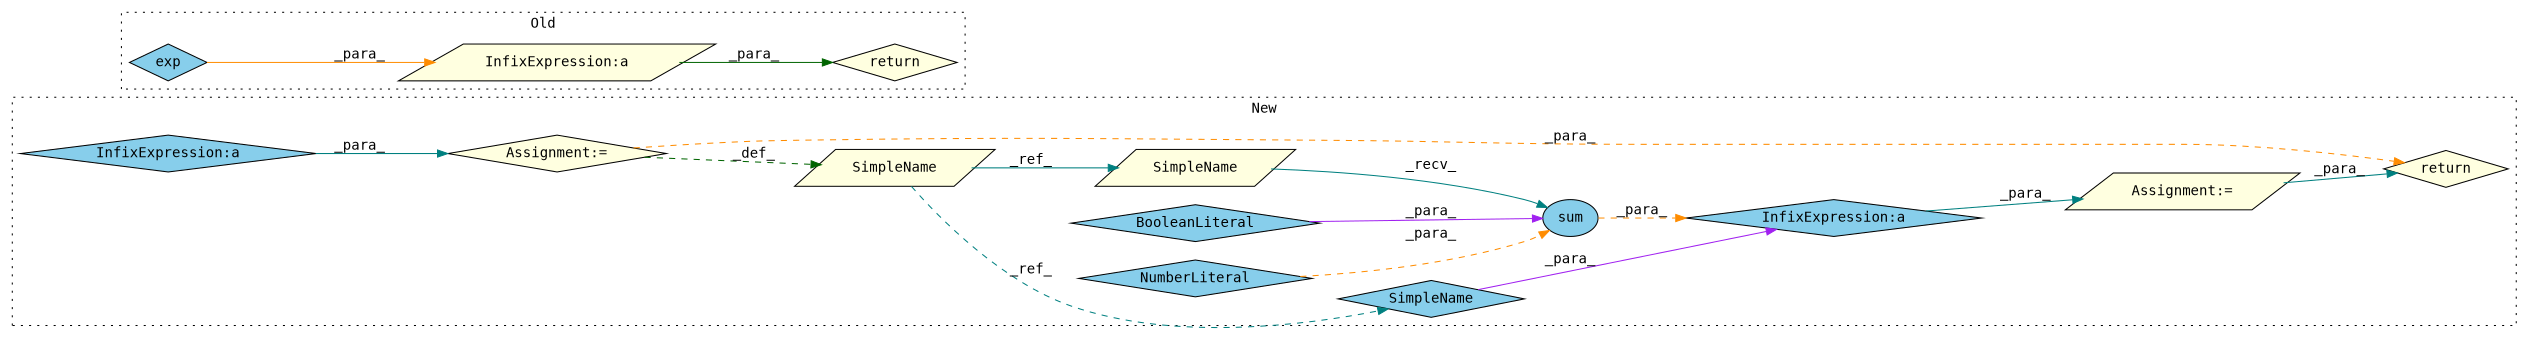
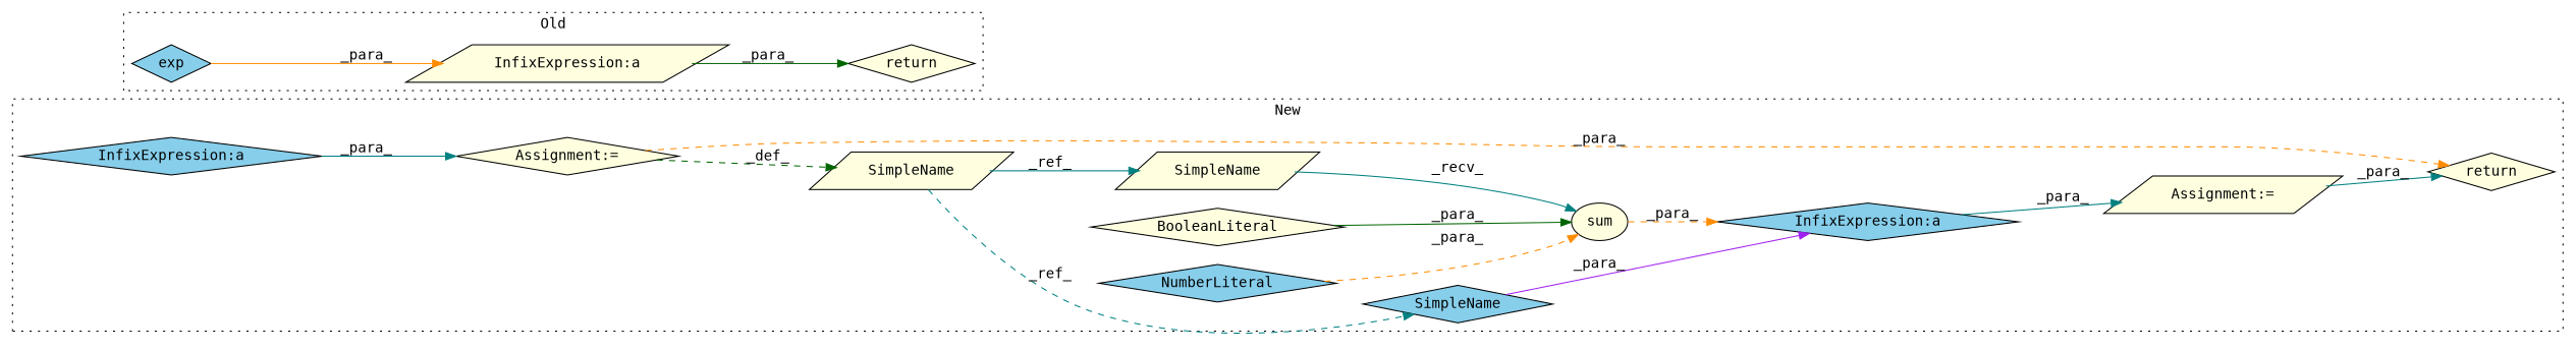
  digraph {
    fontname="DejaVu Sans Mono"
    rankdir=LR
    node [a=27 fillcolor=lightyellow fontname="DejaVu Sans Mono" l=3 shape=diamond style=filled]
    edge [color=teal fontname="DejaVu Sans Mono" style=solid]
-   n1 [a=32 fillcolor=skyblue l="4,1" label=sum s="856,866" shape=ellipse]
+   n1 [a=32 l="4,1" label=sum s="856,866" shape=ellipse]
    n2 [a=7 l=1 label="Assignment:=" s=844 shape=parallelogram]
    n3 [fillcolor=skyblue label="InfixExpression:a" s=849]
-   n4 [a=9 fillcolor=skyblue l=4 label=BooleanLiteral s=862]
+   n4 [a=9 l=4 label=BooleanLiteral s=862]
    n5 [a=34 fillcolor=skyblue l=1 label=NumberLiteral s=860]
    n6 [fillcolor=skyblue label="InfixExpression:a" s=818]
    n7 [a=42 label=SimpleName s=803 shape=parallelogram]
    n8 [a=7 l=1 label="Assignment:=" s=806]
    n9 [a=41 l=7 label=return s=874]
    n10 [a=42 label=SimpleName s=852 shape=parallelogram]
    n11 [a=42 fillcolor=skyblue label=SimpleName s=846]
    n12 [a=32 fillcolor=skyblue l="4,1" label=exp s="791,798"]
    n13 [label="InfixExpression:a" s=799 shape=parallelogram]
    n14 [a=41 l=7 label=return s=777]
    subgraph cluster_1 {
      label=New
      style=dotted
      n1
      n2
      n3
      n4
      n5
      n6
      n7
      n8
      n9
      n10
      n11
    }
    subgraph cluster_2 {
      label=Old
      style=dotted
      n12
      n13
      n14
    }
    n1 -> n3 [color=darkorange label=_para_ style=dashed]
    n2 -> n9 [label=_para_]
    n3 -> n2 [label=_para_]
-   n4 -> n1 [color=purple label=_para_]
+   n4 -> n1 [color=darkgreen label=_para_]
    n5 -> n1 [color=darkorange label=_para_ style=dashed]
    n6 -> n8 [label=_para_]
    n7 -> n10 [label=_ref_]
    n7 -> n11 [label=_ref_ style=dashed]
    n8 -> n7 [color=darkgreen label=_def_ style=dashed]
    n8 -> n9 [color=darkorange label=_para_ style=dashed]
    n10 -> n1 [label=_recv_]
    n11 -> n3 [color=purple label=_para_]
    n12 -> n13 [color=darkorange label=_para_]
    n13 -> n14 [color=darkgreen label=_para_]
  }
